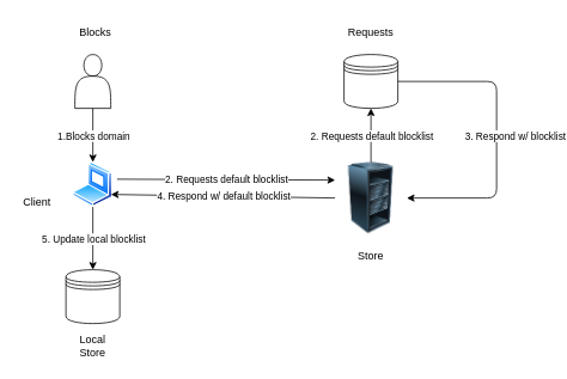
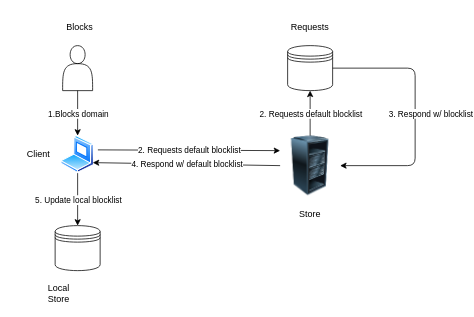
  <mxCell id="0" />
  <mxCell id="1" parent="0" />
- <mxCell id="2" value="Local Store" style="text;html=1;strokeColor=none;fillColor=none;align=center;verticalAlign=middle;whiteSpace=wrap;rounded=0;" vertex="1" parent="1"><mxGeometry x="73" y="370" width="60" height="30" as="geometry" /></mxCell>
+ <mxCell id="2" value="Local Store" style="text;html=1;strokeColor=none;fillColor=none;align=center;verticalAlign=middle;whiteSpace=wrap;rounded=0;" vertex="1" parent="1"><mxGeometry x="48" y="375" width="60" height="30" as="geometry" /></mxCell>
  <mxCell id="3" value="Requests" style="text;html=1;strokeColor=none;fillColor=none;align=center;verticalAlign=middle;whiteSpace=wrap;rounded=0;" vertex="1" parent="1"><mxGeometry x="383" y="20" width="60" height="30" as="geometry" /></mxCell>
  <mxCell id="4" value="" style="shape=actor;whiteSpace=wrap;html=1;" vertex="1" parent="1"><mxGeometry x="83" y="60" width="40" height="60" as="geometry" /></mxCell>
  <mxCell id="5" value="" style="shape=datastore;whiteSpace=wrap;html=1;" vertex="1" parent="1"><mxGeometry x="383" y="60" width="60" height="60" as="geometry" /></mxCell>
  <mxCell id="6" value="" style="shape=datastore;whiteSpace=wrap;html=1;direction=east;" vertex="1" parent="1"><mxGeometry x="73" y="300" width="60" height="60" as="geometry" /></mxCell>
  <mxCell id="7" value="" style="image;html=1;image=img/lib/clip_art/computers/Server_Rack_Partial_128x128.png" vertex="1" parent="1"><mxGeometry x="373" y="180" width="80" height="80" as="geometry" /></mxCell>
  <mxCell id="8" value="" style="aspect=fixed;perimeter=ellipsePerimeter;html=1;align=center;shadow=0;dashed=0;spacingTop=3;image;image=img/lib/active_directory/laptop_client.svg;" vertex="1" parent="1"><mxGeometry x="80.5" y="180" width="45" height="50" as="geometry" /></mxCell>
  <mxCell id="9" value="Blocks" style="text;html=1;strokeColor=none;fillColor=none;align=center;verticalAlign=middle;whiteSpace=wrap;rounded=0;" vertex="1" parent="1"><mxGeometry x="76" y="20" width="60" height="30" as="geometry" /></mxCell>
- <mxCell id="10" value="Client" style="text;html=1;strokeColor=none;fillColor=none;align=center;verticalAlign=middle;whiteSpace=wrap;rounded=0;" vertex="1" parent="1"><mxGeometry x="10.5" y="210" width="60" height="30" as="geometry" /></mxCell>
+ <mxCell id="10" value="Client" style="text;html=1;strokeColor=none;fillColor=none;align=center;verticalAlign=middle;whiteSpace=wrap;rounded=0;" vertex="1" parent="1"><mxGeometry x="20.5" y="190" width="60" height="30" as="geometry" /></mxCell>
  <mxCell id="11" value="Store" style="text;html=1;strokeColor=none;fillColor=none;align=center;verticalAlign=middle;whiteSpace=wrap;rounded=0;" vertex="1" parent="1"><mxGeometry x="383" y="270" width="60" height="30" as="geometry" /></mxCell>
  <mxCell id="12" value="" style="endArrow=classic;html=1;rounded=1;exitX=0.5;exitY=1;exitDx=0;exitDy=0;entryX=0.5;entryY=0;entryDx=0;entryDy=0;" edge="1" parent="1" source="4" target="8"><mxGeometry relative="1" as="geometry"><mxPoint x="323" y="330" as="sourcePoint" /><mxPoint x="423" y="330" as="targetPoint" /></mxGeometry></mxCell>
  <mxCell id="13" value="1.Blocks domain" style="edgeLabel;resizable=0;html=1;align=center;verticalAlign=middle;" connectable="0" vertex="1" parent="12"><mxGeometry relative="1" as="geometry" /></mxCell>
  <mxCell id="14" value="" style="endArrow=classic;html=1;rounded=1;exitX=1.1;exitY=0.38;exitDx=0;exitDy=0;exitPerimeter=0;entryX=0;entryY=0.25;entryDx=0;entryDy=0;" edge="1" parent="1" source="8" target="7"><mxGeometry relative="1" as="geometry"><mxPoint x="323" y="330" as="sourcePoint" /><mxPoint x="363" y="200" as="targetPoint" /></mxGeometry></mxCell>
  <mxCell id="15" value="2. Requests default blocklist" style="edgeLabel;resizable=0;html=1;align=center;verticalAlign=middle;" connectable="0" vertex="1" parent="14"><mxGeometry relative="1" as="geometry"><mxPoint as="offset" /></mxGeometry></mxCell>
  <mxCell id="16" value="" style="endArrow=classic;html=1;rounded=1;exitX=0.5;exitY=0;exitDx=0;exitDy=0;" edge="1" parent="1" source="7"><mxGeometry relative="1" as="geometry"><mxPoint x="140" y="209" as="sourcePoint" /><mxPoint x="413" y="120" as="targetPoint" /></mxGeometry></mxCell>
  <mxCell id="17" value="2. Requests default blocklist" style="edgeLabel;resizable=0;html=1;align=center;verticalAlign=middle;" connectable="0" vertex="1" parent="16"><mxGeometry relative="1" as="geometry" /></mxCell>
  <mxCell id="18" value="" style="endArrow=classic;html=1;rounded=1;exitX=1;exitY=0.5;exitDx=0;exitDy=0;entryX=1;entryY=0.5;entryDx=0;entryDy=0;" edge="1" parent="1" source="5" target="7"><mxGeometry relative="1" as="geometry"><mxPoint x="293" y="330" as="sourcePoint" /><mxPoint x="453" y="330" as="targetPoint" /><Array as="points"><mxPoint x="553" y="90" /><mxPoint x="553" y="220" /></Array></mxGeometry></mxCell>
  <mxCell id="19" value="3. Respond w/ blocklist" style="edgeLabel;resizable=0;html=1;align=center;verticalAlign=middle;" connectable="0" vertex="1" parent="18"><mxGeometry relative="1" as="geometry"><mxPoint x="20" as="offset" /></mxGeometry></mxCell>
  <mxCell id="20" value="" style="endArrow=classic;html=1;rounded=1;exitX=0;exitY=0.5;exitDx=0;exitDy=0;entryX=1;entryY=0.75;entryDx=0;entryDy=0;" edge="1" parent="1" source="7" target="8"><mxGeometry relative="1" as="geometry"><mxPoint x="140" y="209" as="sourcePoint" /><mxPoint x="383" y="210" as="targetPoint" /></mxGeometry></mxCell>
  <mxCell id="21" value="4. Respond w/ default blocklist" style="edgeLabel;resizable=0;html=1;align=center;verticalAlign=middle;" connectable="0" vertex="1" parent="20"><mxGeometry relative="1" as="geometry"><mxPoint y="-1" as="offset" /></mxGeometry></mxCell>
  <mxCell id="22" value="" style="endArrow=classic;html=1;rounded=1;exitX=0.5;exitY=1;exitDx=0;exitDy=0;entryX=0.5;entryY=0;entryDx=0;entryDy=0;" edge="1" parent="1" source="8" target="6"><mxGeometry relative="1" as="geometry"><mxPoint x="293" y="330" as="sourcePoint" /><mxPoint x="453" y="330" as="targetPoint" /></mxGeometry></mxCell>
  <mxCell id="23" value="5. Update local blocklist" style="edgeLabel;resizable=0;html=1;align=center;verticalAlign=middle;" connectable="0" vertex="1" parent="22"><mxGeometry relative="1" as="geometry" /></mxCell>
